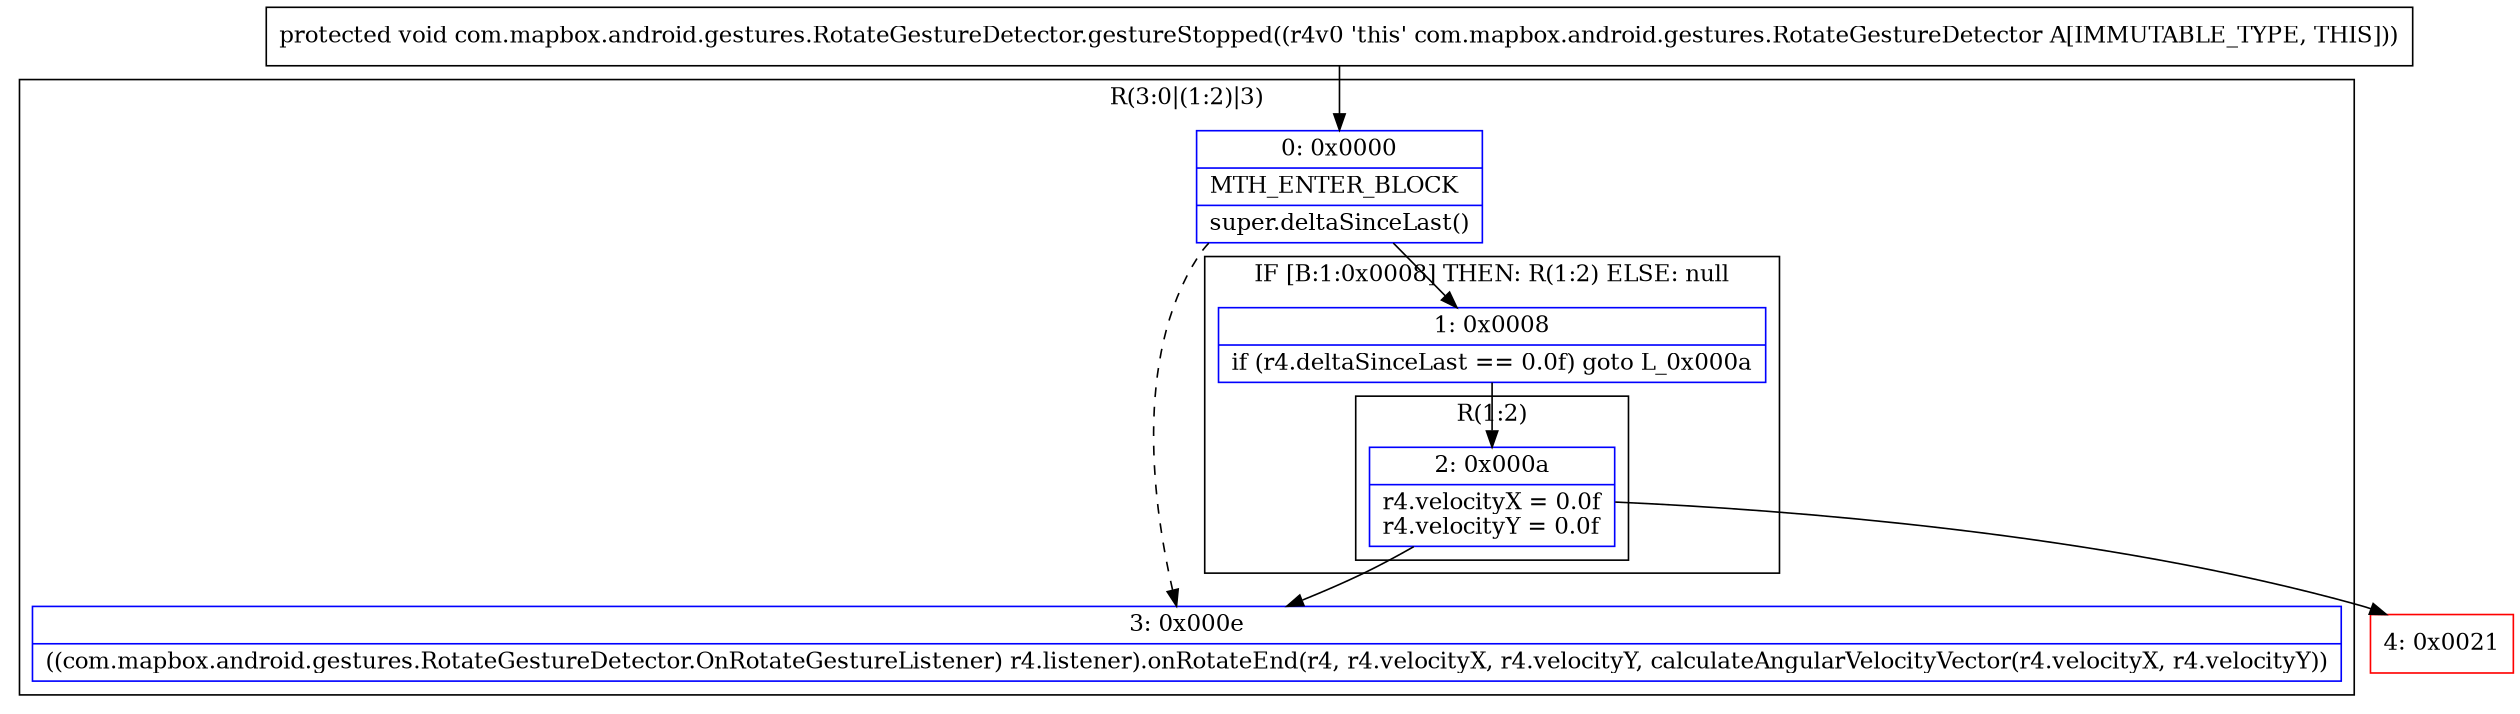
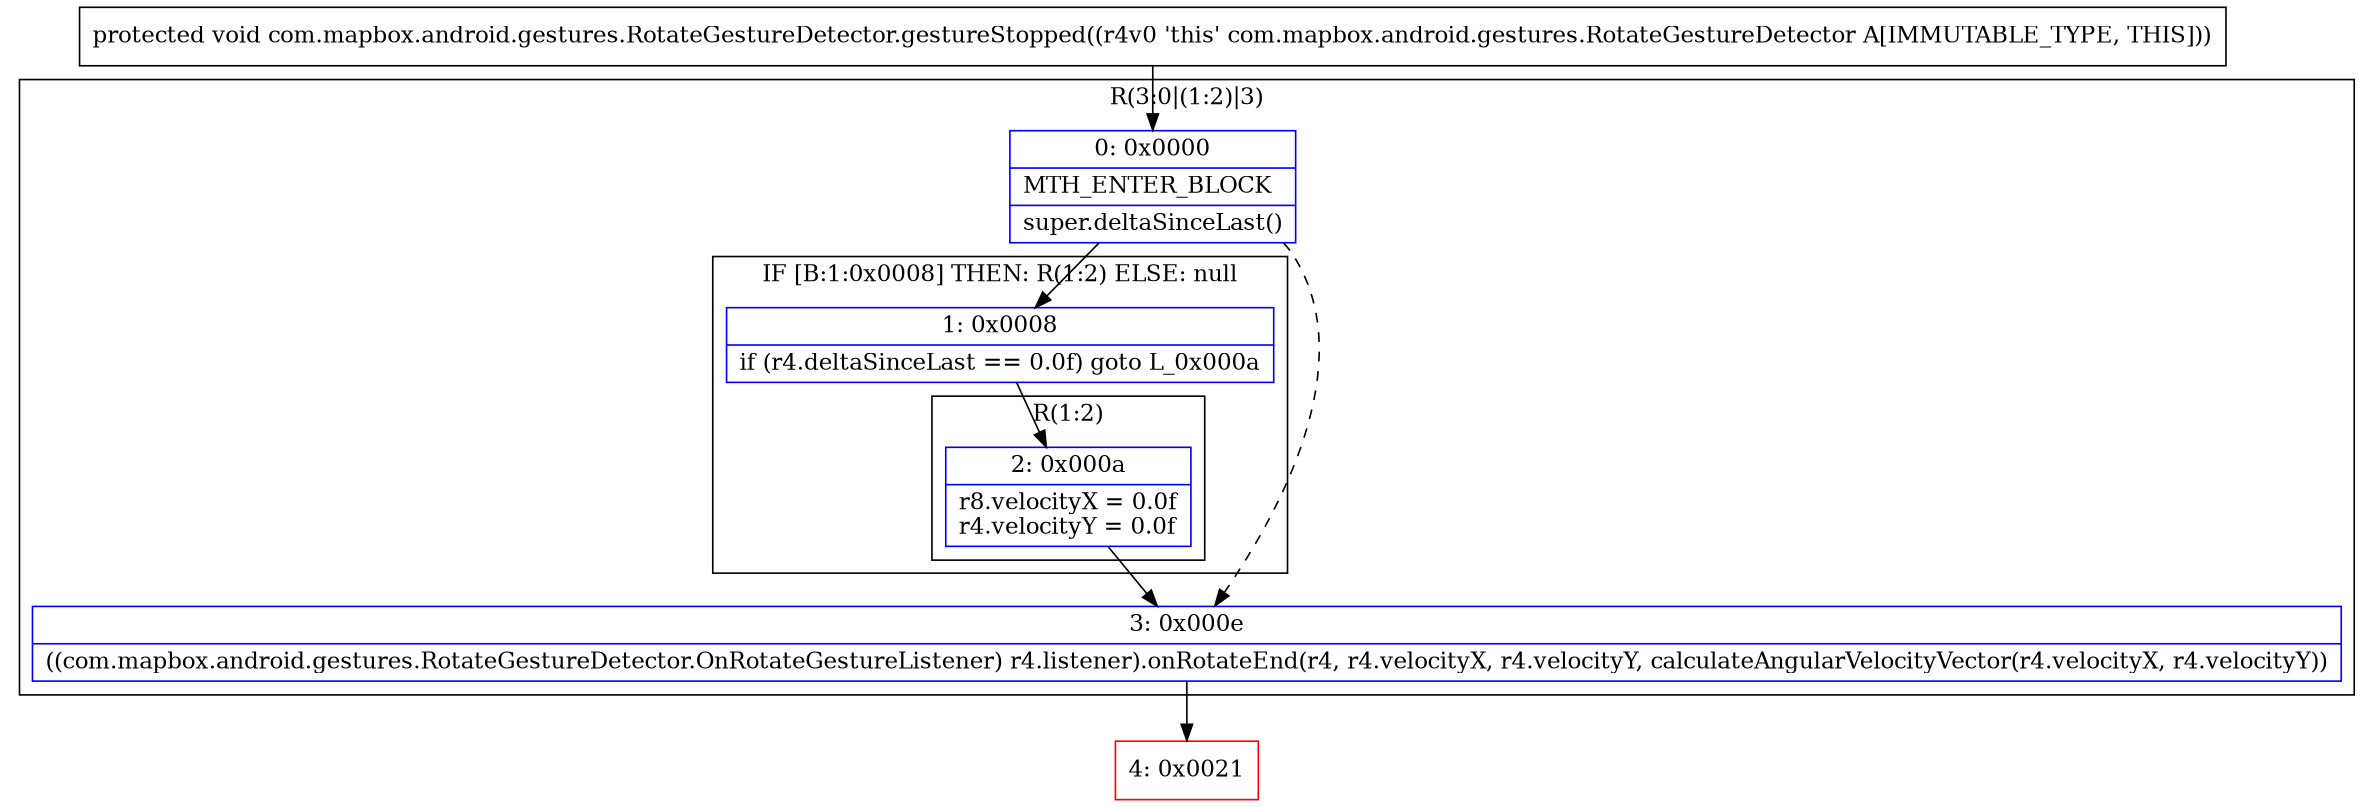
  digraph {
    fontname="DejaVu Serif"
    node [color=blue fontname="DejaVu Serif" shape=record]
    edge [fontname="DejaVu Serif"]
-   n1 [label="{2\:\ 0x000a|r4.velocityX = 0.0f\lr4.velocityY = 0.0f\l}"]
+   n1 [label="{2\:\ 0x000a|r8.velocityX = 0.0f\lr4.velocityY = 0.0f\l}"]
    n2 [label="{1\:\ 0x0008|if (r4.deltaSinceLast == 0.0f) goto L_0x000a\l}"]
    n3 [label="{0\:\ 0x0000|MTH_ENTER_BLOCK\l|super.deltaSinceLast()\l}"]
    n4 [label="{3\:\ 0x000e|((com.mapbox.android.gestures.RotateGestureDetector.OnRotateGestureListener) r4.listener).onRotateEnd(r4, r4.velocityX, r4.velocityY, calculateAngularVelocityVector(r4.velocityX, r4.velocityY))\l}"]
    n5 [color=red label="{4\:\ 0x0021}"]
    n6 [label="{protected void com.mapbox.android.gestures.RotateGestureDetector.gestureStopped((r4v0 'this' com.mapbox.android.gestures.RotateGestureDetector A[IMMUTABLE_TYPE, THIS])) }" color=""]
    subgraph cluster_1 {
      label="R(3:0|(1:2)|3)"
      n3
      n4
      subgraph cluster_2 {
        label="IF [B:1:0x0008] THEN: R(1:2) ELSE: null"
        n2
        subgraph cluster_3 {
          label="R(1:2)"
          n1
        }
      }
    }
    n1 -> n4
    n2 -> n1
    n3 -> n2
    n3 -> n4 [style=dashed]
-   n1 -> n5
+   n4 -> n5
    n6 -> n3
  }
